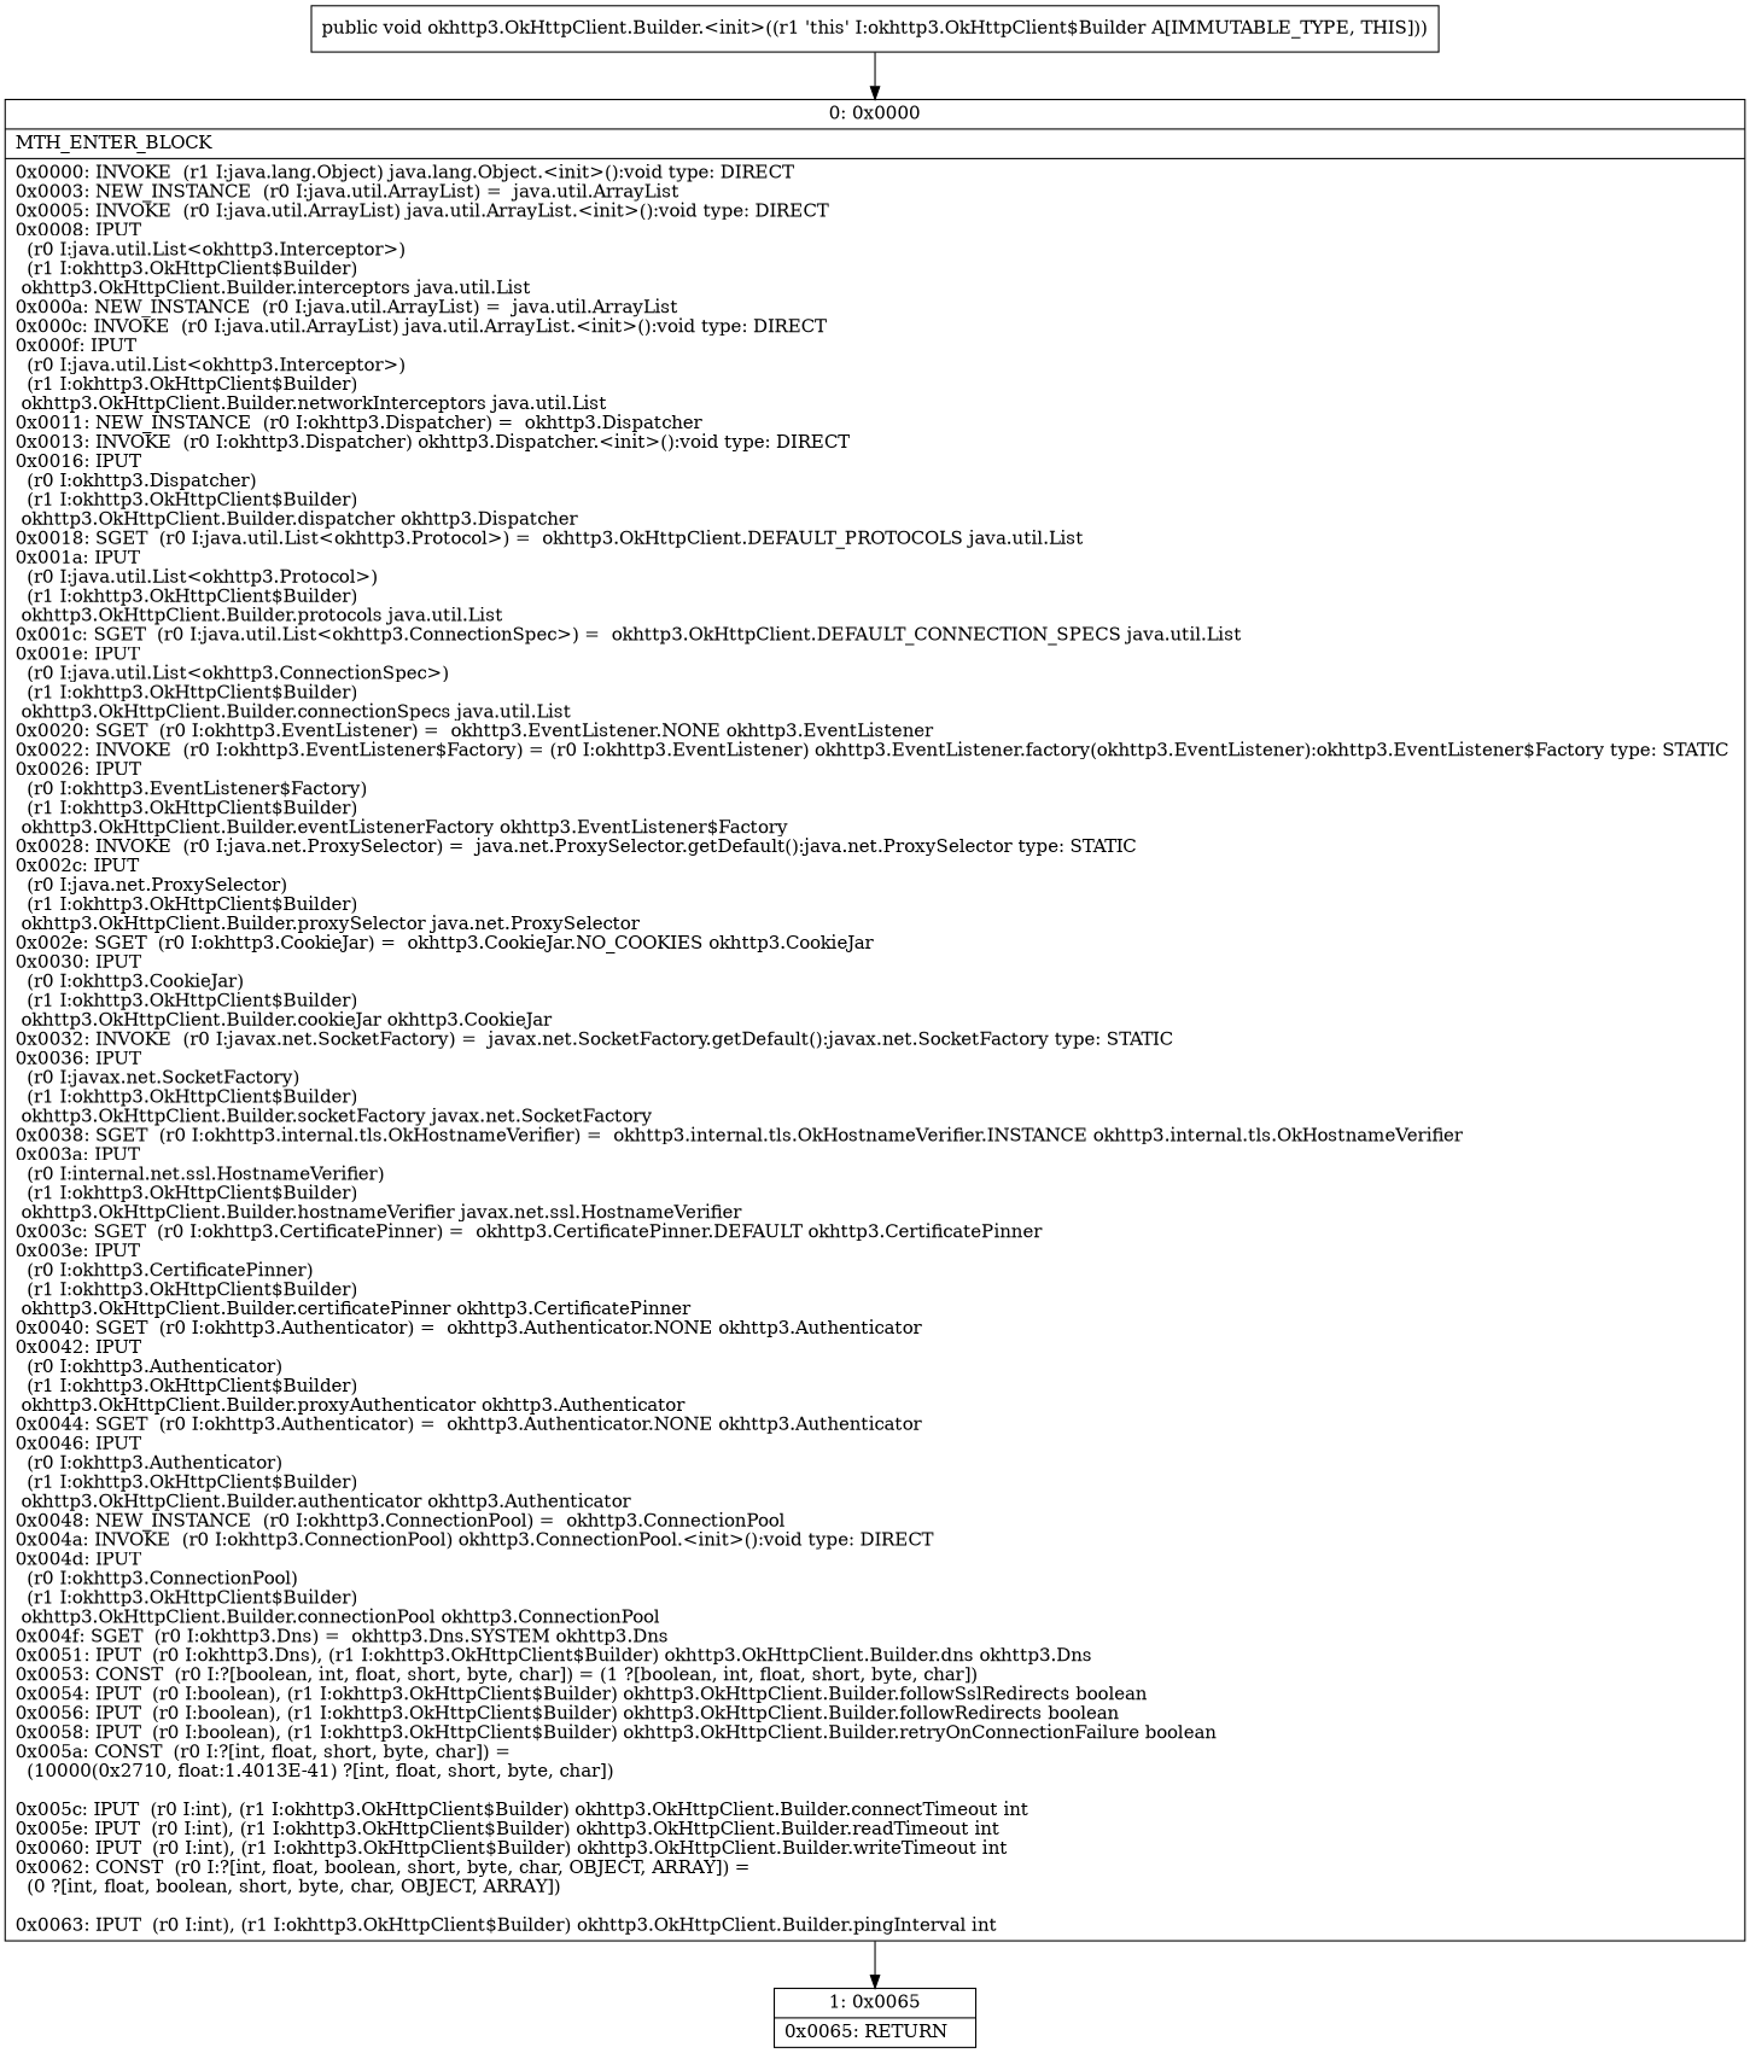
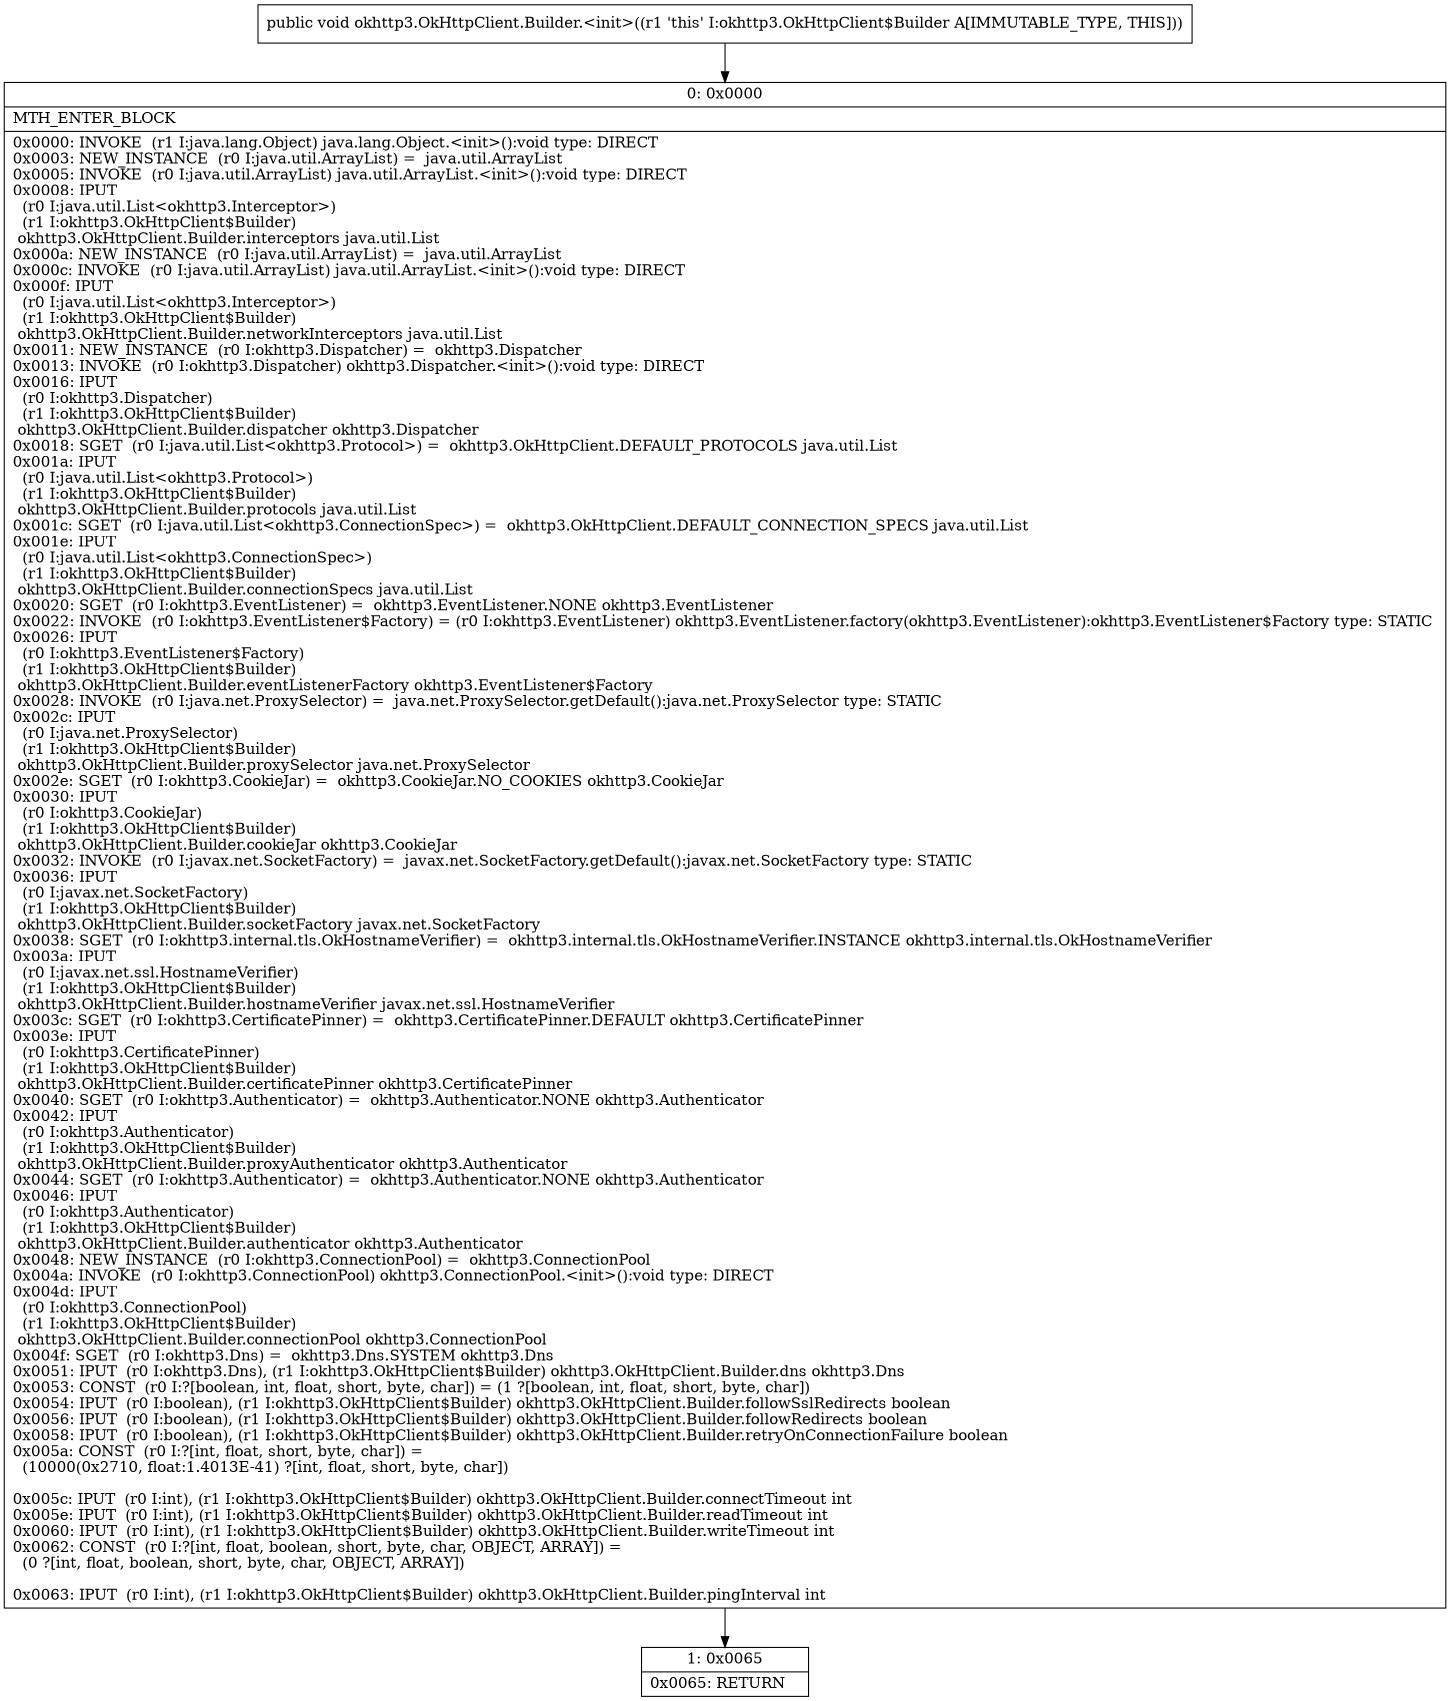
  digraph {
    node [shape=record]
-   n1 [label="{0\:\ 0x0000|MTH_ENTER_BLOCK\l|0x0000: INVOKE  (r1 I:java.lang.Object) java.lang.Object.\<init\>():void type: DIRECT \l0x0003: NEW_INSTANCE  (r0 I:java.util.ArrayList) =  java.util.ArrayList \l0x0005: INVOKE  (r0 I:java.util.ArrayList) java.util.ArrayList.\<init\>():void type: DIRECT \l0x0008: IPUT  \l  (r0 I:java.util.List\<okhttp3.Interceptor\>)\l  (r1 I:okhttp3.OkHttpClient$Builder)\l okhttp3.OkHttpClient.Builder.interceptors java.util.List \l0x000a: NEW_INSTANCE  (r0 I:java.util.ArrayList) =  java.util.ArrayList \l0x000c: INVOKE  (r0 I:java.util.ArrayList) java.util.ArrayList.\<init\>():void type: DIRECT \l0x000f: IPUT  \l  (r0 I:java.util.List\<okhttp3.Interceptor\>)\l  (r1 I:okhttp3.OkHttpClient$Builder)\l okhttp3.OkHttpClient.Builder.networkInterceptors java.util.List \l0x0011: NEW_INSTANCE  (r0 I:okhttp3.Dispatcher) =  okhttp3.Dispatcher \l0x0013: INVOKE  (r0 I:okhttp3.Dispatcher) okhttp3.Dispatcher.\<init\>():void type: DIRECT \l0x0016: IPUT  \l  (r0 I:okhttp3.Dispatcher)\l  (r1 I:okhttp3.OkHttpClient$Builder)\l okhttp3.OkHttpClient.Builder.dispatcher okhttp3.Dispatcher \l0x0018: SGET  (r0 I:java.util.List\<okhttp3.Protocol\>) =  okhttp3.OkHttpClient.DEFAULT_PROTOCOLS java.util.List \l0x001a: IPUT  \l  (r0 I:java.util.List\<okhttp3.Protocol\>)\l  (r1 I:okhttp3.OkHttpClient$Builder)\l okhttp3.OkHttpClient.Builder.protocols java.util.List \l0x001c: SGET  (r0 I:java.util.List\<okhttp3.ConnectionSpec\>) =  okhttp3.OkHttpClient.DEFAULT_CONNECTION_SPECS java.util.List \l0x001e: IPUT  \l  (r0 I:java.util.List\<okhttp3.ConnectionSpec\>)\l  (r1 I:okhttp3.OkHttpClient$Builder)\l okhttp3.OkHttpClient.Builder.connectionSpecs java.util.List \l0x0020: SGET  (r0 I:okhttp3.EventListener) =  okhttp3.EventListener.NONE okhttp3.EventListener \l0x0022: INVOKE  (r0 I:okhttp3.EventListener$Factory) = (r0 I:okhttp3.EventListener) okhttp3.EventListener.factory(okhttp3.EventListener):okhttp3.EventListener$Factory type: STATIC \l0x0026: IPUT  \l  (r0 I:okhttp3.EventListener$Factory)\l  (r1 I:okhttp3.OkHttpClient$Builder)\l okhttp3.OkHttpClient.Builder.eventListenerFactory okhttp3.EventListener$Factory \l0x0028: INVOKE  (r0 I:java.net.ProxySelector) =  java.net.ProxySelector.getDefault():java.net.ProxySelector type: STATIC \l0x002c: IPUT  \l  (r0 I:java.net.ProxySelector)\l  (r1 I:okhttp3.OkHttpClient$Builder)\l okhttp3.OkHttpClient.Builder.proxySelector java.net.ProxySelector \l0x002e: SGET  (r0 I:okhttp3.CookieJar) =  okhttp3.CookieJar.NO_COOKIES okhttp3.CookieJar \l0x0030: IPUT  \l  (r0 I:okhttp3.CookieJar)\l  (r1 I:okhttp3.OkHttpClient$Builder)\l okhttp3.OkHttpClient.Builder.cookieJar okhttp3.CookieJar \l0x0032: INVOKE  (r0 I:javax.net.SocketFactory) =  javax.net.SocketFactory.getDefault():javax.net.SocketFactory type: STATIC \l0x0036: IPUT  \l  (r0 I:javax.net.SocketFactory)\l  (r1 I:okhttp3.OkHttpClient$Builder)\l okhttp3.OkHttpClient.Builder.socketFactory javax.net.SocketFactory \l0x0038: SGET  (r0 I:okhttp3.internal.tls.OkHostnameVerifier) =  okhttp3.internal.tls.OkHostnameVerifier.INSTANCE okhttp3.internal.tls.OkHostnameVerifier \l0x003a: IPUT  \l  (r0 I:internal.net.ssl.HostnameVerifier)\l  (r1 I:okhttp3.OkHttpClient$Builder)\l okhttp3.OkHttpClient.Builder.hostnameVerifier javax.net.ssl.HostnameVerifier \l0x003c: SGET  (r0 I:okhttp3.CertificatePinner) =  okhttp3.CertificatePinner.DEFAULT okhttp3.CertificatePinner \l0x003e: IPUT  \l  (r0 I:okhttp3.CertificatePinner)\l  (r1 I:okhttp3.OkHttpClient$Builder)\l okhttp3.OkHttpClient.Builder.certificatePinner okhttp3.CertificatePinner \l0x0040: SGET  (r0 I:okhttp3.Authenticator) =  okhttp3.Authenticator.NONE okhttp3.Authenticator \l0x0042: IPUT  \l  (r0 I:okhttp3.Authenticator)\l  (r1 I:okhttp3.OkHttpClient$Builder)\l okhttp3.OkHttpClient.Builder.proxyAuthenticator okhttp3.Authenticator \l0x0044: SGET  (r0 I:okhttp3.Authenticator) =  okhttp3.Authenticator.NONE okhttp3.Authenticator \l0x0046: IPUT  \l  (r0 I:okhttp3.Authenticator)\l  (r1 I:okhttp3.OkHttpClient$Builder)\l okhttp3.OkHttpClient.Builder.authenticator okhttp3.Authenticator \l0x0048: NEW_INSTANCE  (r0 I:okhttp3.ConnectionPool) =  okhttp3.ConnectionPool \l0x004a: INVOKE  (r0 I:okhttp3.ConnectionPool) okhttp3.ConnectionPool.\<init\>():void type: DIRECT \l0x004d: IPUT  \l  (r0 I:okhttp3.ConnectionPool)\l  (r1 I:okhttp3.OkHttpClient$Builder)\l okhttp3.OkHttpClient.Builder.connectionPool okhttp3.ConnectionPool \l0x004f: SGET  (r0 I:okhttp3.Dns) =  okhttp3.Dns.SYSTEM okhttp3.Dns \l0x0051: IPUT  (r0 I:okhttp3.Dns), (r1 I:okhttp3.OkHttpClient$Builder) okhttp3.OkHttpClient.Builder.dns okhttp3.Dns \l0x0053: CONST  (r0 I:?[boolean, int, float, short, byte, char]) = (1 ?[boolean, int, float, short, byte, char]) \l0x0054: IPUT  (r0 I:boolean), (r1 I:okhttp3.OkHttpClient$Builder) okhttp3.OkHttpClient.Builder.followSslRedirects boolean \l0x0056: IPUT  (r0 I:boolean), (r1 I:okhttp3.OkHttpClient$Builder) okhttp3.OkHttpClient.Builder.followRedirects boolean \l0x0058: IPUT  (r0 I:boolean), (r1 I:okhttp3.OkHttpClient$Builder) okhttp3.OkHttpClient.Builder.retryOnConnectionFailure boolean \l0x005a: CONST  (r0 I:?[int, float, short, byte, char]) = \l  (10000(0x2710, float:1.4013E\-41) ?[int, float, short, byte, char])\l \l0x005c: IPUT  (r0 I:int), (r1 I:okhttp3.OkHttpClient$Builder) okhttp3.OkHttpClient.Builder.connectTimeout int \l0x005e: IPUT  (r0 I:int), (r1 I:okhttp3.OkHttpClient$Builder) okhttp3.OkHttpClient.Builder.readTimeout int \l0x0060: IPUT  (r0 I:int), (r1 I:okhttp3.OkHttpClient$Builder) okhttp3.OkHttpClient.Builder.writeTimeout int \l0x0062: CONST  (r0 I:?[int, float, boolean, short, byte, char, OBJECT, ARRAY]) = \l  (0 ?[int, float, boolean, short, byte, char, OBJECT, ARRAY])\l \l0x0063: IPUT  (r0 I:int), (r1 I:okhttp3.OkHttpClient$Builder) okhttp3.OkHttpClient.Builder.pingInterval int \l}"]
+   n1 [label="{0\:\ 0x0000|MTH_ENTER_BLOCK\l|0x0000: INVOKE  (r1 I:java.lang.Object) java.lang.Object.\<init\>():void type: DIRECT \l0x0003: NEW_INSTANCE  (r0 I:java.util.ArrayList) =  java.util.ArrayList \l0x0005: INVOKE  (r0 I:java.util.ArrayList) java.util.ArrayList.\<init\>():void type: DIRECT \l0x0008: IPUT  \l  (r0 I:java.util.List\<okhttp3.Interceptor\>)\l  (r1 I:okhttp3.OkHttpClient$Builder)\l okhttp3.OkHttpClient.Builder.interceptors java.util.List \l0x000a: NEW_INSTANCE  (r0 I:java.util.ArrayList) =  java.util.ArrayList \l0x000c: INVOKE  (r0 I:java.util.ArrayList) java.util.ArrayList.\<init\>():void type: DIRECT \l0x000f: IPUT  \l  (r0 I:java.util.List\<okhttp3.Interceptor\>)\l  (r1 I:okhttp3.OkHttpClient$Builder)\l okhttp3.OkHttpClient.Builder.networkInterceptors java.util.List \l0x0011: NEW_INSTANCE  (r0 I:okhttp3.Dispatcher) =  okhttp3.Dispatcher \l0x0013: INVOKE  (r0 I:okhttp3.Dispatcher) okhttp3.Dispatcher.\<init\>():void type: DIRECT \l0x0016: IPUT  \l  (r0 I:okhttp3.Dispatcher)\l  (r1 I:okhttp3.OkHttpClient$Builder)\l okhttp3.OkHttpClient.Builder.dispatcher okhttp3.Dispatcher \l0x0018: SGET  (r0 I:java.util.List\<okhttp3.Protocol\>) =  okhttp3.OkHttpClient.DEFAULT_PROTOCOLS java.util.List \l0x001a: IPUT  \l  (r0 I:java.util.List\<okhttp3.Protocol\>)\l  (r1 I:okhttp3.OkHttpClient$Builder)\l okhttp3.OkHttpClient.Builder.protocols java.util.List \l0x001c: SGET  (r0 I:java.util.List\<okhttp3.ConnectionSpec\>) =  okhttp3.OkHttpClient.DEFAULT_CONNECTION_SPECS java.util.List \l0x001e: IPUT  \l  (r0 I:java.util.List\<okhttp3.ConnectionSpec\>)\l  (r1 I:okhttp3.OkHttpClient$Builder)\l okhttp3.OkHttpClient.Builder.connectionSpecs java.util.List \l0x0020: SGET  (r0 I:okhttp3.EventListener) =  okhttp3.EventListener.NONE okhttp3.EventListener \l0x0022: INVOKE  (r0 I:okhttp3.EventListener$Factory) = (r0 I:okhttp3.EventListener) okhttp3.EventListener.factory(okhttp3.EventListener):okhttp3.EventListener$Factory type: STATIC \l0x0026: IPUT  \l  (r0 I:okhttp3.EventListener$Factory)\l  (r1 I:okhttp3.OkHttpClient$Builder)\l okhttp3.OkHttpClient.Builder.eventListenerFactory okhttp3.EventListener$Factory \l0x0028: INVOKE  (r0 I:java.net.ProxySelector) =  java.net.ProxySelector.getDefault():java.net.ProxySelector type: STATIC \l0x002c: IPUT  \l  (r0 I:java.net.ProxySelector)\l  (r1 I:okhttp3.OkHttpClient$Builder)\l okhttp3.OkHttpClient.Builder.proxySelector java.net.ProxySelector \l0x002e: SGET  (r0 I:okhttp3.CookieJar) =  okhttp3.CookieJar.NO_COOKIES okhttp3.CookieJar \l0x0030: IPUT  \l  (r0 I:okhttp3.CookieJar)\l  (r1 I:okhttp3.OkHttpClient$Builder)\l okhttp3.OkHttpClient.Builder.cookieJar okhttp3.CookieJar \l0x0032: INVOKE  (r0 I:javax.net.SocketFactory) =  javax.net.SocketFactory.getDefault():javax.net.SocketFactory type: STATIC \l0x0036: IPUT  \l  (r0 I:javax.net.SocketFactory)\l  (r1 I:okhttp3.OkHttpClient$Builder)\l okhttp3.OkHttpClient.Builder.socketFactory javax.net.SocketFactory \l0x0038: SGET  (r0 I:okhttp3.internal.tls.OkHostnameVerifier) =  okhttp3.internal.tls.OkHostnameVerifier.INSTANCE okhttp3.internal.tls.OkHostnameVerifier \l0x003a: IPUT  \l  (r0 I:javax.net.ssl.HostnameVerifier)\l  (r1 I:okhttp3.OkHttpClient$Builder)\l okhttp3.OkHttpClient.Builder.hostnameVerifier javax.net.ssl.HostnameVerifier \l0x003c: SGET  (r0 I:okhttp3.CertificatePinner) =  okhttp3.CertificatePinner.DEFAULT okhttp3.CertificatePinner \l0x003e: IPUT  \l  (r0 I:okhttp3.CertificatePinner)\l  (r1 I:okhttp3.OkHttpClient$Builder)\l okhttp3.OkHttpClient.Builder.certificatePinner okhttp3.CertificatePinner \l0x0040: SGET  (r0 I:okhttp3.Authenticator) =  okhttp3.Authenticator.NONE okhttp3.Authenticator \l0x0042: IPUT  \l  (r0 I:okhttp3.Authenticator)\l  (r1 I:okhttp3.OkHttpClient$Builder)\l okhttp3.OkHttpClient.Builder.proxyAuthenticator okhttp3.Authenticator \l0x0044: SGET  (r0 I:okhttp3.Authenticator) =  okhttp3.Authenticator.NONE okhttp3.Authenticator \l0x0046: IPUT  \l  (r0 I:okhttp3.Authenticator)\l  (r1 I:okhttp3.OkHttpClient$Builder)\l okhttp3.OkHttpClient.Builder.authenticator okhttp3.Authenticator \l0x0048: NEW_INSTANCE  (r0 I:okhttp3.ConnectionPool) =  okhttp3.ConnectionPool \l0x004a: INVOKE  (r0 I:okhttp3.ConnectionPool) okhttp3.ConnectionPool.\<init\>():void type: DIRECT \l0x004d: IPUT  \l  (r0 I:okhttp3.ConnectionPool)\l  (r1 I:okhttp3.OkHttpClient$Builder)\l okhttp3.OkHttpClient.Builder.connectionPool okhttp3.ConnectionPool \l0x004f: SGET  (r0 I:okhttp3.Dns) =  okhttp3.Dns.SYSTEM okhttp3.Dns \l0x0051: IPUT  (r0 I:okhttp3.Dns), (r1 I:okhttp3.OkHttpClient$Builder) okhttp3.OkHttpClient.Builder.dns okhttp3.Dns \l0x0053: CONST  (r0 I:?[boolean, int, float, short, byte, char]) = (1 ?[boolean, int, float, short, byte, char]) \l0x0054: IPUT  (r0 I:boolean), (r1 I:okhttp3.OkHttpClient$Builder) okhttp3.OkHttpClient.Builder.followSslRedirects boolean \l0x0056: IPUT  (r0 I:boolean), (r1 I:okhttp3.OkHttpClient$Builder) okhttp3.OkHttpClient.Builder.followRedirects boolean \l0x0058: IPUT  (r0 I:boolean), (r1 I:okhttp3.OkHttpClient$Builder) okhttp3.OkHttpClient.Builder.retryOnConnectionFailure boolean \l0x005a: CONST  (r0 I:?[int, float, short, byte, char]) = \l  (10000(0x2710, float:1.4013E\-41) ?[int, float, short, byte, char])\l \l0x005c: IPUT  (r0 I:int), (r1 I:okhttp3.OkHttpClient$Builder) okhttp3.OkHttpClient.Builder.connectTimeout int \l0x005e: IPUT  (r0 I:int), (r1 I:okhttp3.OkHttpClient$Builder) okhttp3.OkHttpClient.Builder.readTimeout int \l0x0060: IPUT  (r0 I:int), (r1 I:okhttp3.OkHttpClient$Builder) okhttp3.OkHttpClient.Builder.writeTimeout int \l0x0062: CONST  (r0 I:?[int, float, boolean, short, byte, char, OBJECT, ARRAY]) = \l  (0 ?[int, float, boolean, short, byte, char, OBJECT, ARRAY])\l \l0x0063: IPUT  (r0 I:int), (r1 I:okhttp3.OkHttpClient$Builder) okhttp3.OkHttpClient.Builder.pingInterval int \l}"]
    n2 [label="{1\:\ 0x0065|0x0065: RETURN   \l}"]
    n3 [label="{public void okhttp3.OkHttpClient.Builder.\<init\>((r1 'this' I:okhttp3.OkHttpClient$Builder A[IMMUTABLE_TYPE, THIS])) }"]
    n1 -> n2
    n3 -> n1
  }
